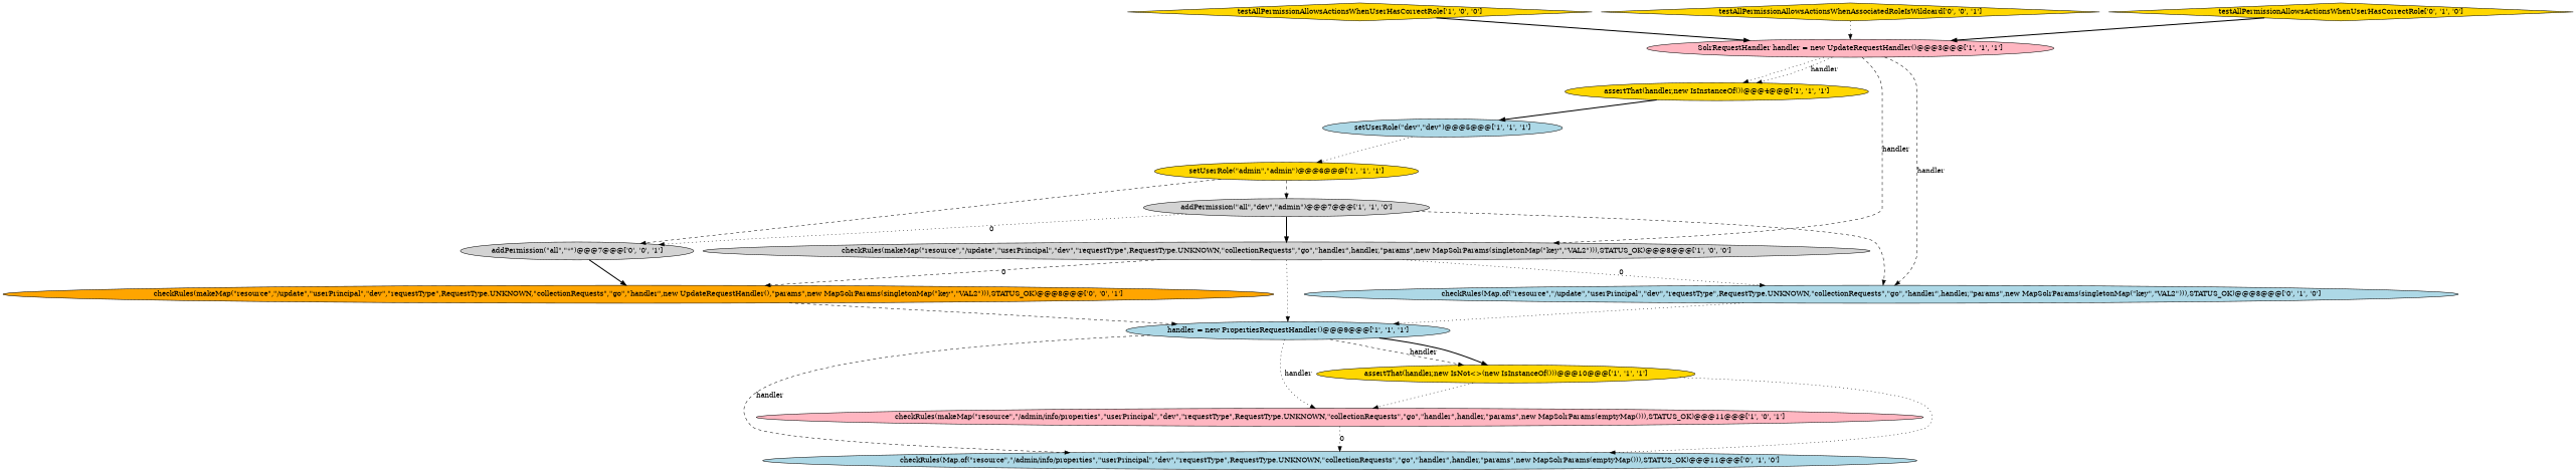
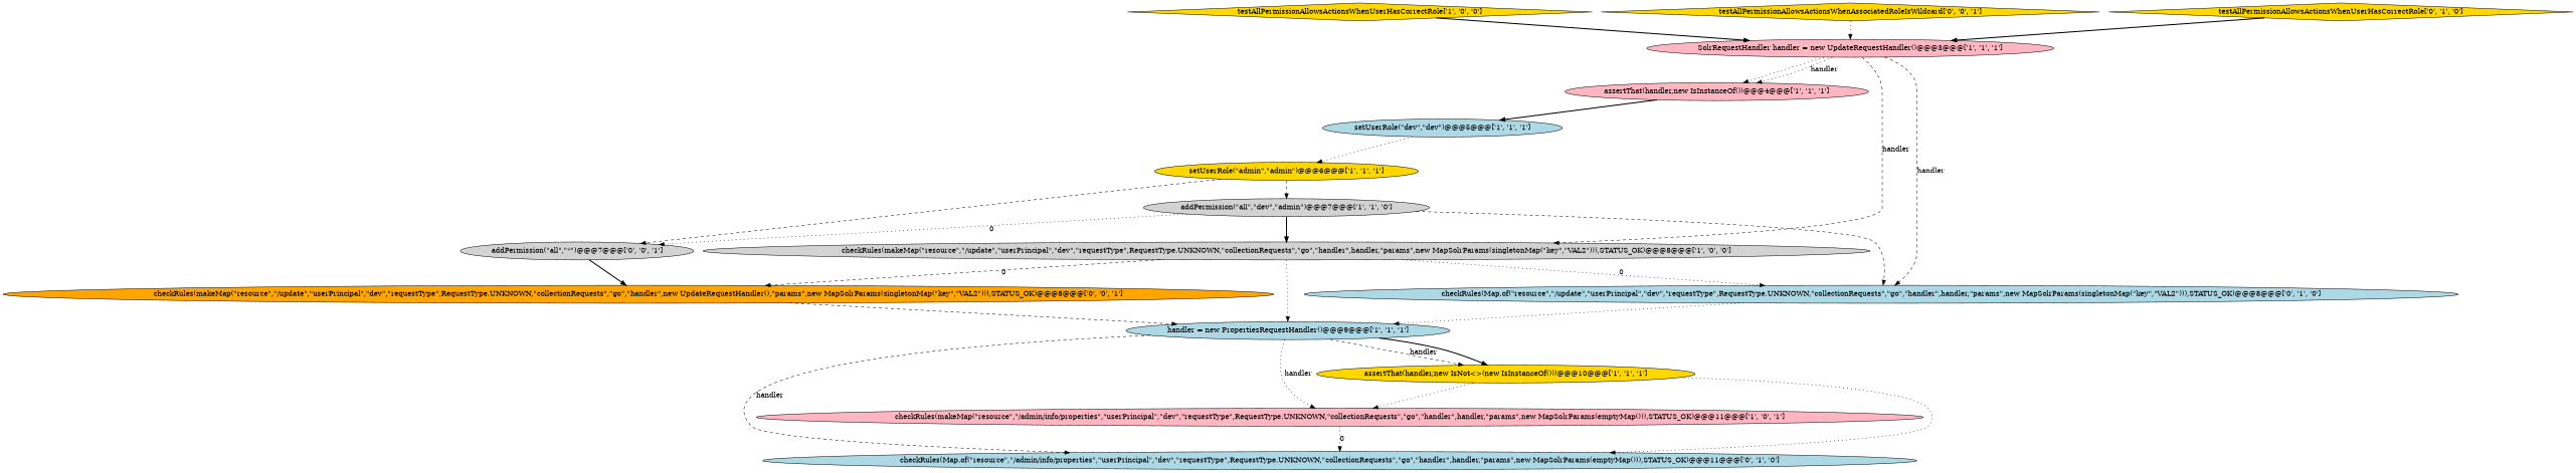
  digraph {
    node [fillcolor=gold shape=ellipse style=filled]
    edge [style=dotted]
    n1 [label="setUserRole(\"admin\",\"admin\")@@@6@@@['1', '1', '1']"]
    n2 [fillcolor=lightgrey label="addPermission(\"all\",\"*\")@@@7@@@['0', '0', '1']"]
    n3 [fillcolor=lightgrey label="addPermission(\"all\",\"dev\",\"admin\")@@@7@@@['1', '1', '0']"]
    n4 [label="testAllPermissionAllowsActionsWhenUserHasCorrectRole['1', '0', '0']" shape=diamond]
    n5 [fillcolor=lightpink label="SolrRequestHandler handler = new UpdateRequestHandler()@@@3@@@['1', '1', '1']"]
-   n6 [label="assertThat(handler,new IsInstanceOf())@@@4@@@['1', '1', '1']"]
+   n6 [fillcolor=lightpink label="assertThat(handler,new IsInstanceOf())@@@4@@@['1', '1', '1']"]
    n7 [fillcolor=lightblue label="setUserRole(\"dev\",\"dev\")@@@5@@@['1', '1', '1']"]
    n8 [label="testAllPermissionAllowsActionsWhenAssociatedRoleIsWildcard['0', '0', '1']" shape=diamond]
    n9 [fillcolor=orange label="checkRules(makeMap(\"resource\",\"/update\",\"userPrincipal\",\"dev\",\"requestType\",RequestType.UNKNOWN,\"collectionRequests\",\"go\",\"handler\",new UpdateRequestHandler(),\"params\",new MapSolrParams(singletonMap(\"key\",\"VAL2\"))),STATUS_OK)@@@8@@@['0', '0', '1']"]
    n10 [fillcolor=lightblue label="checkRules(Map.of(\"resource\",\"/update\",\"userPrincipal\",\"dev\",\"requestType\",RequestType.UNKNOWN,\"collectionRequests\",\"go\",\"handler\",handler,\"params\",new MapSolrParams(singletonMap(\"key\",\"VAL2\"))),STATUS_OK)@@@8@@@['0', '1', '0']"]
    n11 [fillcolor=lightblue label="handler = new PropertiesRequestHandler()@@@9@@@['1', '1', '1']"]
    n12 [fillcolor=lightpink label="checkRules(makeMap(\"resource\",\"/admin/info/properties\",\"userPrincipal\",\"dev\",\"requestType\",RequestType.UNKNOWN,\"collectionRequests\",\"go\",\"handler\",handler,\"params\",new MapSolrParams(emptyMap())),STATUS_OK)@@@11@@@['1', '0', '1']"]
    n13 [fillcolor=lightblue label="checkRules(Map.of(\"resource\",\"/admin/info/properties\",\"userPrincipal\",\"dev\",\"requestType\",RequestType.UNKNOWN,\"collectionRequests\",\"go\",\"handler\",handler,\"params\",new MapSolrParams(emptyMap())),STATUS_OK)@@@11@@@['0', '1', '0']"]
    n14 [label="testAllPermissionAllowsActionsWhenUserHasCorrectRole['0', '1', '0']" shape=diamond]
    n15 [label="assertThat(handler,new IsNot<>(new IsInstanceOf()))@@@10@@@['1', '1', '1']"]
    n16 [fillcolor=lightgrey label="checkRules(makeMap(\"resource\",\"/update\",\"userPrincipal\",\"dev\",\"requestType\",RequestType.UNKNOWN,\"collectionRequests\",\"go\",\"handler\",handler,\"params\",new MapSolrParams(singletonMap(\"key\",\"VAL2\"))),STATUS_OK)@@@8@@@['1', '0', '0']"]
    n1 -> n2 [style=dashed]
    n1 -> n3 [style=dashed]
    n2 -> n9 [style=bold]
    n3 -> n2 [label=0]
    n3 -> n10 [style=dashed]
    n3 -> n16 [style=bold]
    n4 -> n5 [style=bold]
    n5 -> n6
    n5 -> n6 [label=handler]
    n5 -> n10 [label=handler style=dashed]
    n5 -> n16 [label=handler style=dashed]
    n6 -> n7 [style=bold]
    n7 -> n1
    n8 -> n5
    n9 -> n11 [style=dashed]
    n10 -> n11
    n11 -> n12 [label=handler]
    n11 -> n13 [label=handler style=dashed]
    n11 -> n15 [label=handler style=dashed]
    n11 -> n15 [style=bold]
    n12 -> n13 [label=0]
    n14 -> n5 [style=bold]
    n15 -> n12
    n15 -> n13
    n16 -> n9 [label=0 style=dashed]
    n16 -> n10 [label=0]
    n16 -> n11
  }
